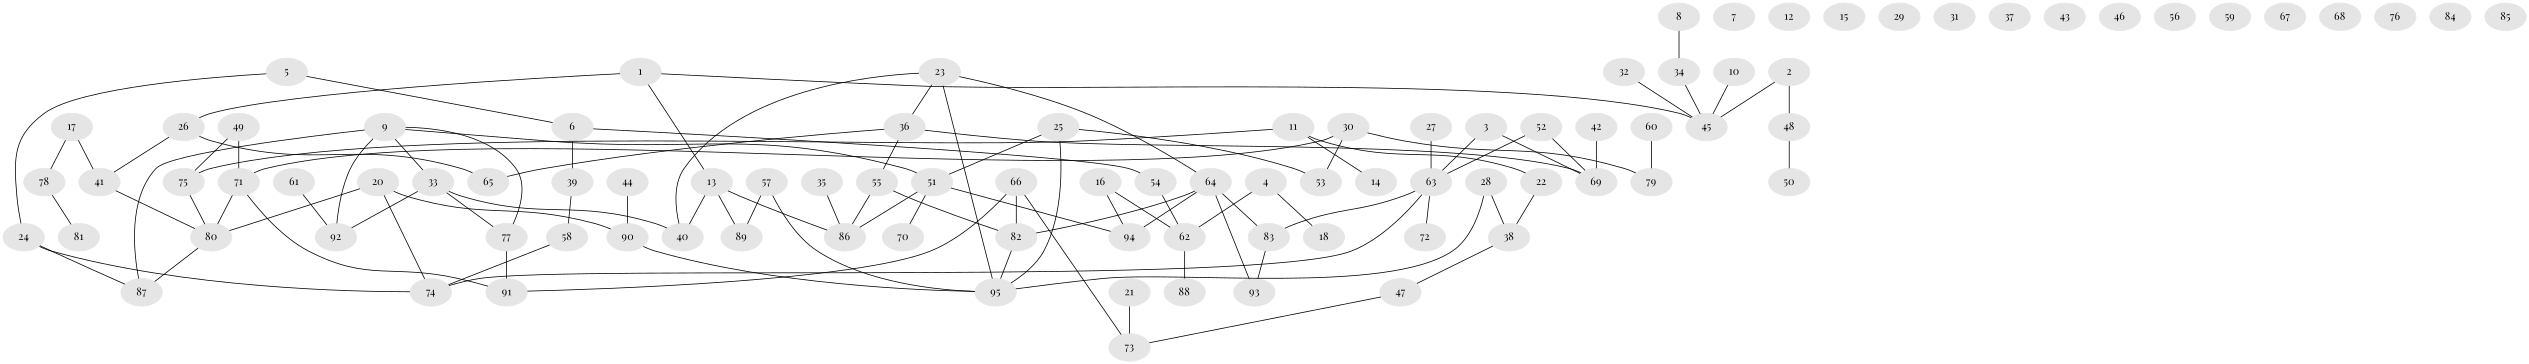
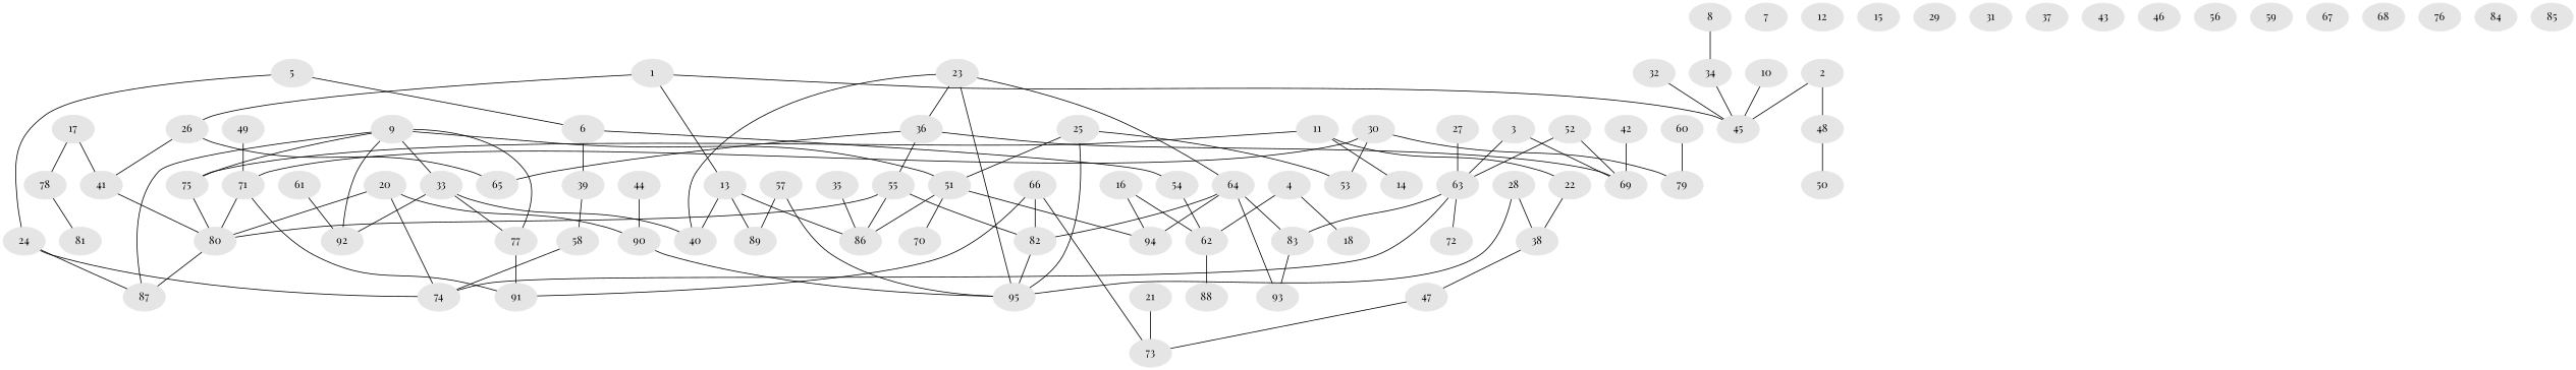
  graph {
    fontname="Playfair Display"
    node [color=gray90 fontname="Playfair Display" style=filled]
    edge [fontname="Playfair Display"]
    1
    13
    26
    45
    40
    86
    89
    41
    65
    2
    48
    50
    3
    63
    69
    74
    72
    83
    4
    18
    62
    88
    5
    6
    24
    39
    54
    87
    58
    7
    8
    34
    9
    33
    51
    75
    77
    92
    94
    70
    80
    91
    10
    11
    14
    22
    38
    12
    15
    16
    17
    78
    81
    64
    93
    82
    20
    90
    95
    21
    73
    47
    23
    36
    55
    25
    53
    27
    28
    29
    30
    71
    79
    31
    32
    35
    37
    42
    43
    44
    46
    49
    52
    56
    57
    59
    60
    61
    66
    67
    68
    76
    84
    85
    1 -- 13
    1 -- 26
    1 -- 45
    13 -- 40
    13 -- 86
    13 -- 89
    26 -- 41
    26 -- 65
    41 -- 80
    2 -- 45
    2 -- 48
    48 -- 50
    3 -- 63
    3 -- 69
    63 -- 74
    63 -- 72
    63 -- 83
    83 -- 93
    4 -- 18
    4 -- 62
    62 -- 88
    5 -- 6
    5 -- 24
    6 -- 39
    6 -- 54
    24 -- 74
    24 -- 87
    39 -- 58
    54 -- 62
    58 -- 74
    8 -- 34
    34 -- 45
    9 -- 87
    9 -- 33
    9 -- 51
-   49 -- 75
+   9 -- 75
    9 -- 77
    9 -- 92
    33 -- 40
    33 -- 77
    33 -- 92
    51 -- 86
    51 -- 94
    51 -- 70
    75 -- 80
    77 -- 91
    80 -- 87
    10 -- 45
    11 -- 75
    11 -- 14
    11 -- 22
    22 -- 38
    38 -- 47
    16 -- 62
    16 -- 94
    17 -- 41
    17 -- 78
    78 -- 81
    64 -- 83
    64 -- 94
    64 -- 93
    64 -- 82
    82 -- 95
    20 -- 74
    20 -- 80
    20 -- 90
    90 -- 95
    21 -- 73
    47 -- 73
    23 -- 40
    23 -- 64
    23 -- 95
    23 -- 36
    36 -- 65
    36 -- 69
    36 -- 55
    55 -- 86
+   55 -- 80
    55 -- 82
    25 -- 51
    25 -- 95
    25 -- 53
    27 -- 63
    28 -- 38
    28 -- 95
    30 -- 53
    30 -- 71
    30 -- 79
    71 -- 80
    71 -- 91
    32 -- 45
    35 -- 86
    42 -- 69
    44 -- 90
    49 -- 71
    52 -- 63
    52 -- 69
    57 -- 89
    57 -- 95
    60 -- 79
    61 -- 92
    66 -- 91
    66 -- 82
    66 -- 73
  }
